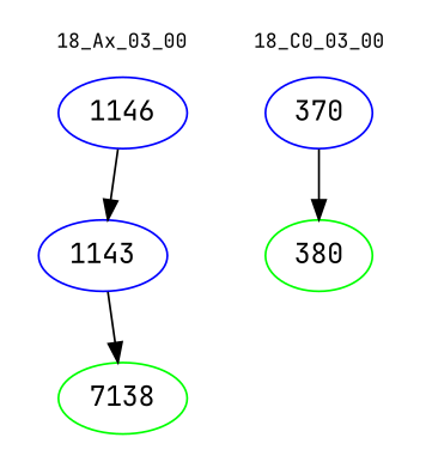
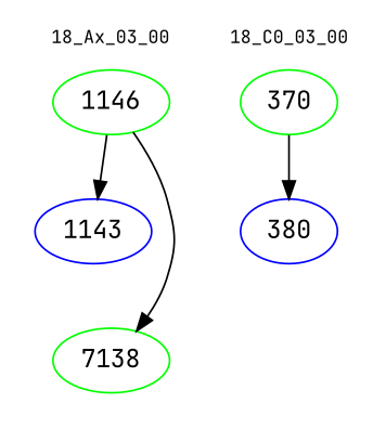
  digraph {
    fontname="JetBrains Mono"
    node [color=green fontname="JetBrains Mono"]
    edge [color=black fontname="JetBrains Mono"]
-   n1 [color=blue label=1146]
+   n1 [label=1146]
    n2 [color=blue label=1143]
    n3 [label=7138]
-   n4 [color=blue label=370]
-   n5 [label=380]
+   n4 [label=370]
+   n5 [color=blue label=380]
    subgraph cluster_1 {
      color=white
      fontsize=10
      label="18_Ax_03_00"
      n1
      n2
      n3
    }
    subgraph cluster_2 {
      color=white
      fontsize=10
      label="18_C0_03_00"
      n4
      n5
    }
    n1 -> n2
-   n2 -> n3
+   n1 -> n3
    n4 -> n5
  }
